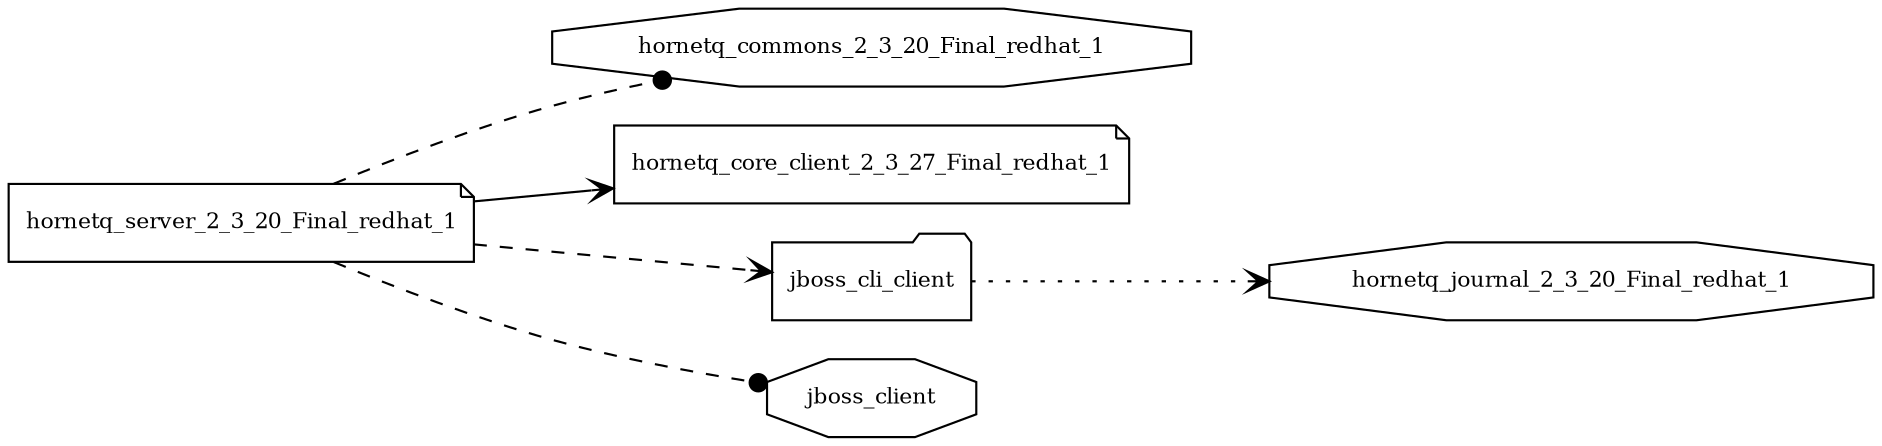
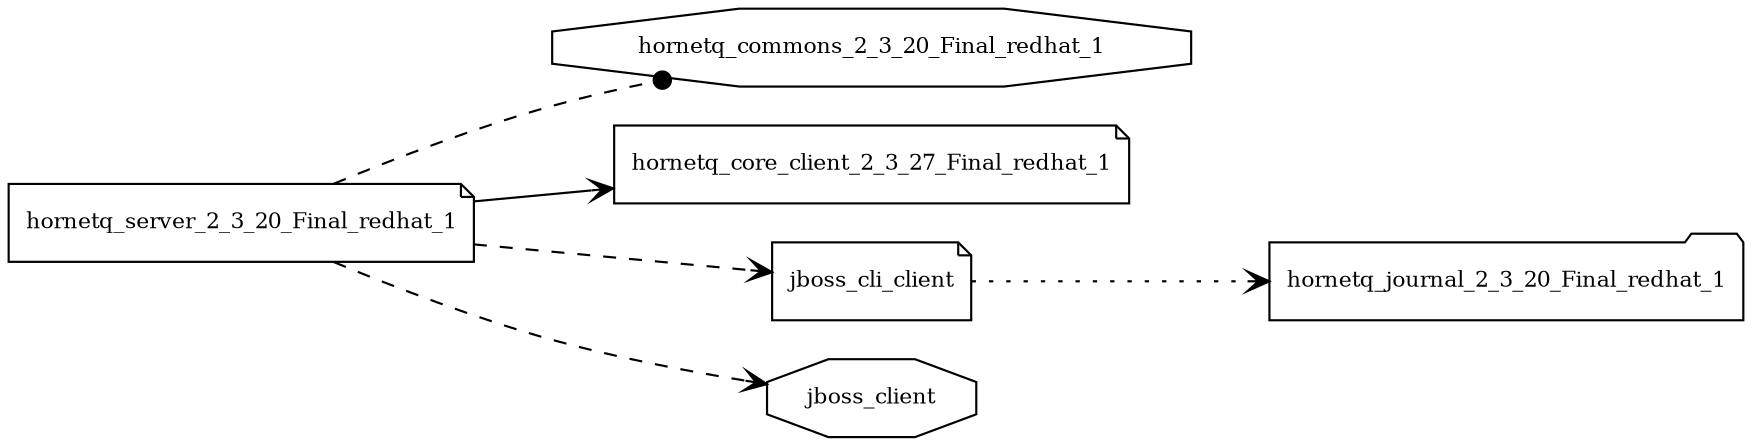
  digraph {
    rankdir=LR
    node [fontsize=10.0 shape=octagon]
    edge [arrowhead=vee style=dashed]
    hornetq_commons_2_3_20_Final_redhat_1
    hornetq_server_2_3_20_Final_redhat_1 [shape=note]
    n3 [label=hornetq_core_client_2_3_27_Final_redhat_1 shape=note]
-   jboss_cli_client [shape=folder]
+   jboss_cli_client [shape=note]
    jboss_client
-   hornetq_journal_2_3_20_Final_redhat_1
+   hornetq_journal_2_3_20_Final_redhat_1 [shape=folder]
    hornetq_server_2_3_20_Final_redhat_1 -> hornetq_commons_2_3_20_Final_redhat_1 [arrowhead=dot]
    hornetq_server_2_3_20_Final_redhat_1 -> n3 [style=solid]
    hornetq_server_2_3_20_Final_redhat_1 -> jboss_cli_client
-   hornetq_server_2_3_20_Final_redhat_1 -> jboss_client [arrowhead=dot]
+   hornetq_server_2_3_20_Final_redhat_1 -> jboss_client
    jboss_cli_client -> hornetq_journal_2_3_20_Final_redhat_1 [style=dotted]
  }
